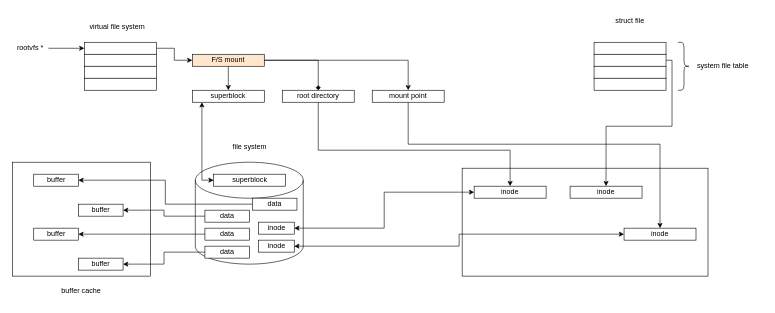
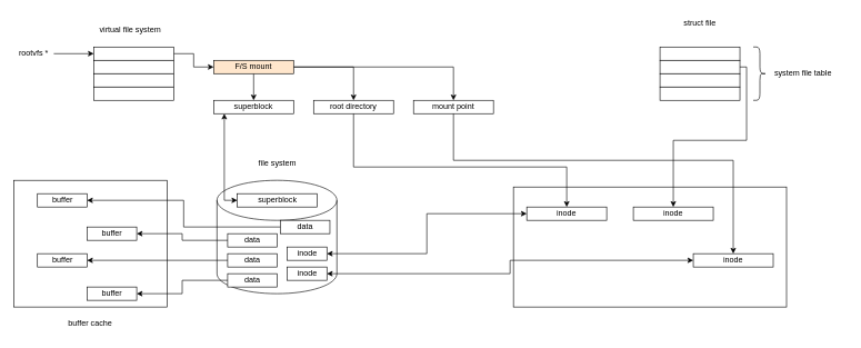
  <mxCell id="0" />
  <mxCell id="1" parent="0" />
  <mxCell id="2" value="" style="shape=cylinder3;whiteSpace=wrap;html=1;boundedLbl=1;backgroundOutline=1;size=30.037;" parent="1" vertex="1"><mxGeometry x="325" y="270" width="180" height="170" as="geometry" /></mxCell>
  <mxCell id="3" value="virtual file system" style="text;html=1;strokeColor=none;fillColor=none;align=center;verticalAlign=middle;whiteSpace=wrap;rounded=0;" parent="1" vertex="1"><mxGeometry x="130" y="30" width="130" height="30" as="geometry" /></mxCell>
  <mxCell id="4" style="edgeStyle=orthogonalEdgeStyle;rounded=0;orthogonalLoop=1;jettySize=auto;html=1;entryX=0;entryY=0.5;entryDx=0;entryDy=0;" parent="1" source="5" target="7" edge="1"><mxGeometry relative="1" as="geometry" /></mxCell>
  <mxCell id="5" value="rootvfs *" style="text;html=1;strokeColor=none;fillColor=none;align=center;verticalAlign=middle;whiteSpace=wrap;rounded=0;" parent="1" vertex="1"><mxGeometry x="20" y="65" width="60" height="30" as="geometry" /></mxCell>
  <mxCell id="6" style="edgeStyle=orthogonalEdgeStyle;rounded=0;orthogonalLoop=1;jettySize=auto;html=1;" parent="1" source="7" target="14" edge="1"><mxGeometry relative="1" as="geometry" /></mxCell>
  <mxCell id="7" value="" style="rounded=0;whiteSpace=wrap;html=1;" parent="1" vertex="1"><mxGeometry x="140" y="70" width="120" height="20" as="geometry" /></mxCell>
  <mxCell id="8" value="" style="rounded=0;whiteSpace=wrap;html=1;" parent="1" vertex="1"><mxGeometry x="140" y="90" width="120" height="20" as="geometry" /></mxCell>
  <mxCell id="9" value="" style="rounded=0;whiteSpace=wrap;html=1;" parent="1" vertex="1"><mxGeometry x="140" y="110" width="120" height="20" as="geometry" /></mxCell>
  <mxCell id="10" value="" style="rounded=0;whiteSpace=wrap;html=1;" parent="1" vertex="1"><mxGeometry x="140" y="130" width="120" height="20" as="geometry" /></mxCell>
  <mxCell id="11" style="edgeStyle=orthogonalEdgeStyle;rounded=0;orthogonalLoop=1;jettySize=auto;html=1;" parent="1" source="14" target="16" edge="1"><mxGeometry relative="1" as="geometry" /></mxCell>
- <mxCell id="12" style="edgeStyle=orthogonalEdgeStyle;rounded=0;orthogonalLoop=1;jettySize=auto;html=1;endArrow=diamond;" parent="1" source="14" target="17" edge="1"><mxGeometry relative="1" as="geometry" /></mxCell>
+ <mxCell id="12" style="edgeStyle=orthogonalEdgeStyle;rounded=0;orthogonalLoop=1;jettySize=auto;html=1;" parent="1" source="14" target="17" edge="1"><mxGeometry relative="1" as="geometry" /></mxCell>
  <mxCell id="13" style="edgeStyle=orthogonalEdgeStyle;rounded=0;orthogonalLoop=1;jettySize=auto;html=1;" parent="1" source="14" target="18" edge="1"><mxGeometry relative="1" as="geometry" /></mxCell>
  <mxCell id="14" value="F/S mount" style="rounded=0;whiteSpace=wrap;html=1;fillColor=#ffe6cc;" parent="1" vertex="1"><mxGeometry x="320" y="90" width="120" height="20" as="geometry" /></mxCell>
  <mxCell id="15" style="edgeStyle=orthogonalEdgeStyle;rounded=0;orthogonalLoop=1;jettySize=auto;html=1;entryX=0;entryY=0.5;entryDx=0;entryDy=0;startArrow=classic;startFill=1;" parent="1" source="16" target="36" edge="1"><mxGeometry relative="1" as="geometry"><Array as="points"><mxPoint x="336" y="300" /></Array></mxGeometry></mxCell>
  <mxCell id="16" value="superblock" style="rounded=0;whiteSpace=wrap;html=1;" parent="1" vertex="1"><mxGeometry x="320" y="150" width="120" height="20" as="geometry" /></mxCell>
  <mxCell id="17" value="root directory" style="rounded=0;whiteSpace=wrap;html=1;" parent="1" vertex="1"><mxGeometry x="470" y="150" width="120" height="20" as="geometry" /></mxCell>
  <mxCell id="18" value="mount point" style="rounded=0;whiteSpace=wrap;html=1;" parent="1" vertex="1"><mxGeometry x="620" y="150" width="120" height="20" as="geometry" /></mxCell>
  <mxCell id="19" value="" style="rounded=0;whiteSpace=wrap;html=1;" parent="1" vertex="1"><mxGeometry x="990" y="70" width="120" height="20" as="geometry" /></mxCell>
  <mxCell id="20" value="" style="rounded=0;whiteSpace=wrap;html=1;" parent="1" vertex="1"><mxGeometry x="990" y="90" width="120" height="20" as="geometry" /></mxCell>
  <mxCell id="21" value="" style="rounded=0;whiteSpace=wrap;html=1;" parent="1" vertex="1"><mxGeometry x="990" y="110" width="120" height="20" as="geometry" /></mxCell>
  <mxCell id="22" value="" style="rounded=0;whiteSpace=wrap;html=1;" parent="1" vertex="1"><mxGeometry x="990" y="130" width="120" height="20" as="geometry" /></mxCell>
  <mxCell id="23" value="struct file" style="text;html=1;strokeColor=none;fillColor=none;align=center;verticalAlign=middle;whiteSpace=wrap;rounded=0;" parent="1" vertex="1"><mxGeometry x="985" y="20" width="130" height="30" as="geometry" /></mxCell>
  <mxCell id="24" value="system file table" style="text;html=1;strokeColor=none;fillColor=none;align=center;verticalAlign=middle;whiteSpace=wrap;rounded=0;" parent="1" vertex="1"><mxGeometry x="1140" y="95" width="130" height="30" as="geometry" /></mxCell>
  <mxCell id="25" value="" style="shape=curlyBracket;whiteSpace=wrap;html=1;rounded=1;flipH=1;" parent="1" vertex="1"><mxGeometry x="1130" y="70" width="20" height="80" as="geometry" /></mxCell>
  <mxCell id="26" value="" style="rounded=0;whiteSpace=wrap;html=1;" parent="1" vertex="1"><mxGeometry x="770" y="280" width="410" height="180" as="geometry" /></mxCell>
  <mxCell id="27" style="edgeStyle=orthogonalEdgeStyle;rounded=0;orthogonalLoop=1;jettySize=auto;html=1;entryX=1;entryY=0.5;entryDx=0;entryDy=0;startArrow=classic;startFill=1;" parent="1" source="28" target="41" edge="1"><mxGeometry relative="1" as="geometry" /></mxCell>
  <mxCell id="28" value="inode" style="rounded=0;whiteSpace=wrap;html=1;" parent="1" vertex="1"><mxGeometry x="790" y="310" width="120" height="20" as="geometry" /></mxCell>
  <mxCell id="29" value="inode" style="rounded=0;whiteSpace=wrap;html=1;" parent="1" vertex="1"><mxGeometry x="950" y="310" width="120" height="20" as="geometry" /></mxCell>
  <mxCell id="30" style="edgeStyle=orthogonalEdgeStyle;rounded=0;orthogonalLoop=1;jettySize=auto;html=1;startArrow=classic;startFill=1;" parent="1" source="31" target="42" edge="1"><mxGeometry relative="1" as="geometry" /></mxCell>
  <mxCell id="31" value="inode" style="rounded=0;whiteSpace=wrap;html=1;" parent="1" vertex="1"><mxGeometry x="1040" y="380" width="120" height="20" as="geometry" /></mxCell>
  <mxCell id="32" style="edgeStyle=orthogonalEdgeStyle;rounded=0;orthogonalLoop=1;jettySize=auto;html=1;" parent="1" source="18" target="31" edge="1"><mxGeometry relative="1" as="geometry"><Array as="points"><mxPoint x="680" y="240" /><mxPoint x="1100" y="240" /></Array></mxGeometry></mxCell>
  <mxCell id="33" style="edgeStyle=orthogonalEdgeStyle;rounded=0;orthogonalLoop=1;jettySize=auto;html=1;" parent="1" source="17" target="28" edge="1"><mxGeometry relative="1" as="geometry"><Array as="points"><mxPoint x="530" y="250" /><mxPoint x="850" y="250" /></Array></mxGeometry></mxCell>
  <mxCell id="34" style="edgeStyle=orthogonalEdgeStyle;rounded=0;orthogonalLoop=1;jettySize=auto;html=1;" parent="1" source="20" target="29" edge="1"><mxGeometry relative="1" as="geometry"><Array as="points"><mxPoint x="1120" y="100" /><mxPoint x="1120" y="210" /><mxPoint x="1010" y="210" /></Array></mxGeometry></mxCell>
  <mxCell id="35" value="file system" style="text;html=1;strokeColor=none;fillColor=none;align=center;verticalAlign=middle;whiteSpace=wrap;rounded=0;" parent="1" vertex="1"><mxGeometry x="350.5" y="230" width="130" height="30" as="geometry" /></mxCell>
  <mxCell id="36" value="superblock" style="rounded=0;whiteSpace=wrap;html=1;" parent="1" vertex="1"><mxGeometry x="355.5" y="290" width="120" height="20" as="geometry" /></mxCell>
  <mxCell id="37" value="data" style="rounded=0;whiteSpace=wrap;html=1;" parent="1" vertex="1"><mxGeometry x="341" y="350" width="74.5" height="20" as="geometry" /></mxCell>
  <mxCell id="38" value="data" style="rounded=0;whiteSpace=wrap;html=1;" parent="1" vertex="1"><mxGeometry x="420" y="330" width="74.5" height="20" as="geometry" /></mxCell>
  <mxCell id="39" value="data" style="rounded=0;whiteSpace=wrap;html=1;" parent="1" vertex="1"><mxGeometry x="341" y="380" width="74.5" height="20" as="geometry" /></mxCell>
  <mxCell id="40" value="data" style="rounded=0;whiteSpace=wrap;html=1;" parent="1" vertex="1"><mxGeometry x="341" y="410" width="74.5" height="20" as="geometry" /></mxCell>
  <mxCell id="41" value="inode" style="rounded=0;whiteSpace=wrap;html=1;" parent="1" vertex="1"><mxGeometry x="430.5" y="370" width="59.5" height="20" as="geometry" /></mxCell>
  <mxCell id="42" value="inode" style="rounded=0;whiteSpace=wrap;html=1;" parent="1" vertex="1"><mxGeometry x="430.5" y="400" width="59.5" height="20" as="geometry" /></mxCell>
  <mxCell id="43" value="" style="rounded=0;whiteSpace=wrap;html=1;" parent="1" vertex="1"><mxGeometry x="20" y="270" width="230" height="190" as="geometry" /></mxCell>
  <mxCell id="44" value="buffer cache" style="text;html=1;strokeColor=none;fillColor=none;align=center;verticalAlign=middle;whiteSpace=wrap;rounded=0;" parent="1" vertex="1"><mxGeometry x="70" y="470" width="130" height="30" as="geometry" /></mxCell>
  <mxCell id="45" value="buffer" style="rounded=0;whiteSpace=wrap;html=1;" parent="1" vertex="1"><mxGeometry x="55.5" y="290" width="74.5" height="20" as="geometry" /></mxCell>
  <mxCell id="46" value="buffer" style="rounded=0;whiteSpace=wrap;html=1;" parent="1" vertex="1"><mxGeometry x="130" y="340" width="74.5" height="20" as="geometry" /></mxCell>
  <mxCell id="47" value="buffer" style="rounded=0;whiteSpace=wrap;html=1;" parent="1" vertex="1"><mxGeometry x="55.5" y="380" width="74.5" height="20" as="geometry" /></mxCell>
  <mxCell id="48" value="buffer" style="rounded=0;whiteSpace=wrap;html=1;" parent="1" vertex="1"><mxGeometry x="130" y="430" width="74.5" height="20" as="geometry" /></mxCell>
  <mxCell id="49" style="edgeStyle=orthogonalEdgeStyle;rounded=0;orthogonalLoop=1;jettySize=auto;html=1;startArrow=none;startFill=0;" parent="1" source="40" target="48" edge="1"><mxGeometry relative="1" as="geometry" /></mxCell>
  <mxCell id="50" style="edgeStyle=orthogonalEdgeStyle;rounded=0;orthogonalLoop=1;jettySize=auto;html=1;startArrow=none;startFill=0;" parent="1" source="39" target="47" edge="1"><mxGeometry relative="1" as="geometry" /></mxCell>
  <mxCell id="51" style="edgeStyle=orthogonalEdgeStyle;rounded=0;orthogonalLoop=1;jettySize=auto;html=1;startArrow=none;startFill=0;" parent="1" source="37" target="46" edge="1"><mxGeometry relative="1" as="geometry" /></mxCell>
  <mxCell id="52" style="edgeStyle=orthogonalEdgeStyle;rounded=0;orthogonalLoop=1;jettySize=auto;html=1;entryX=1;entryY=0.5;entryDx=0;entryDy=0;startArrow=none;startFill=0;" parent="1" source="38" target="45" edge="1"><mxGeometry relative="1" as="geometry" /></mxCell>
